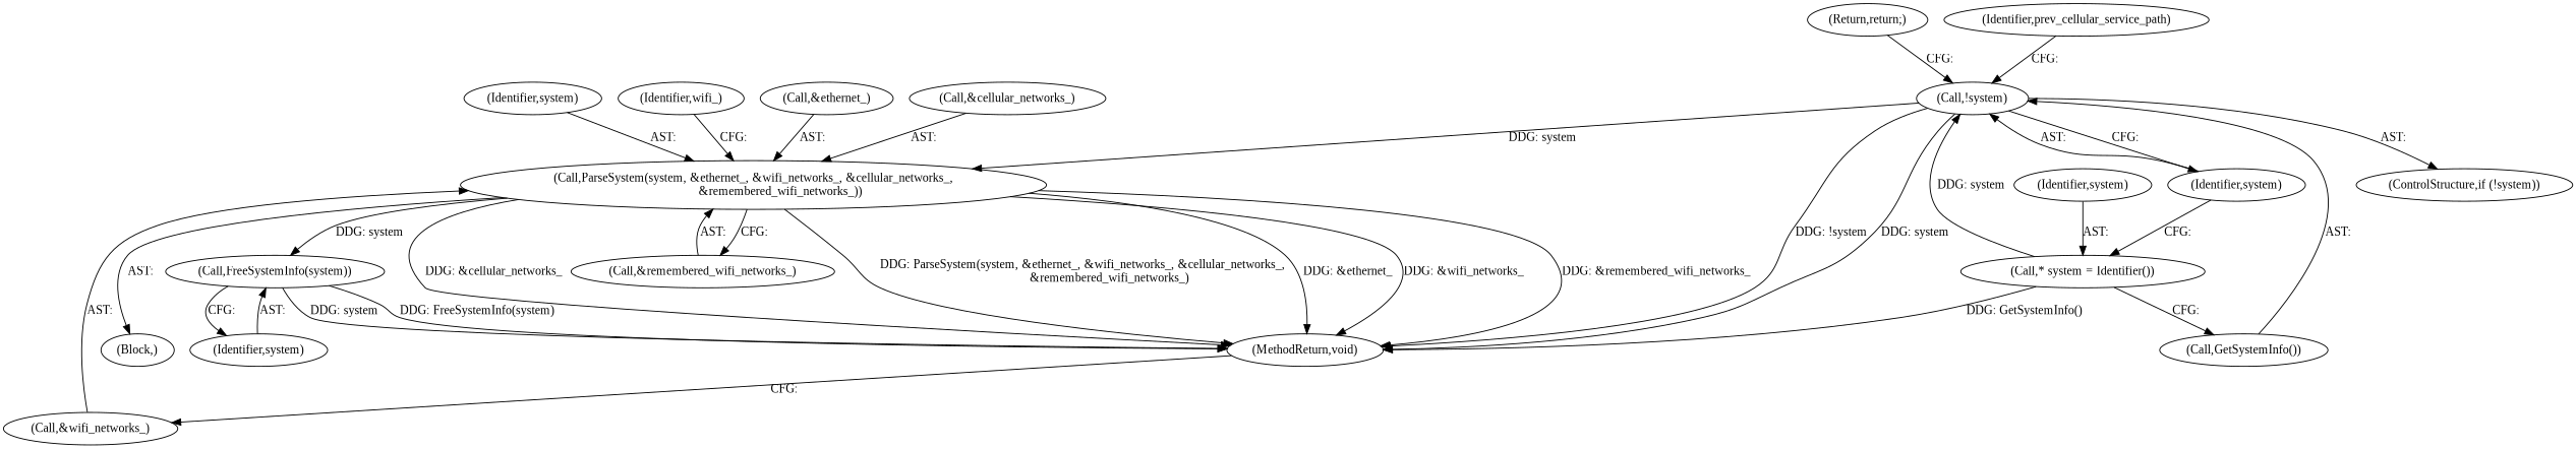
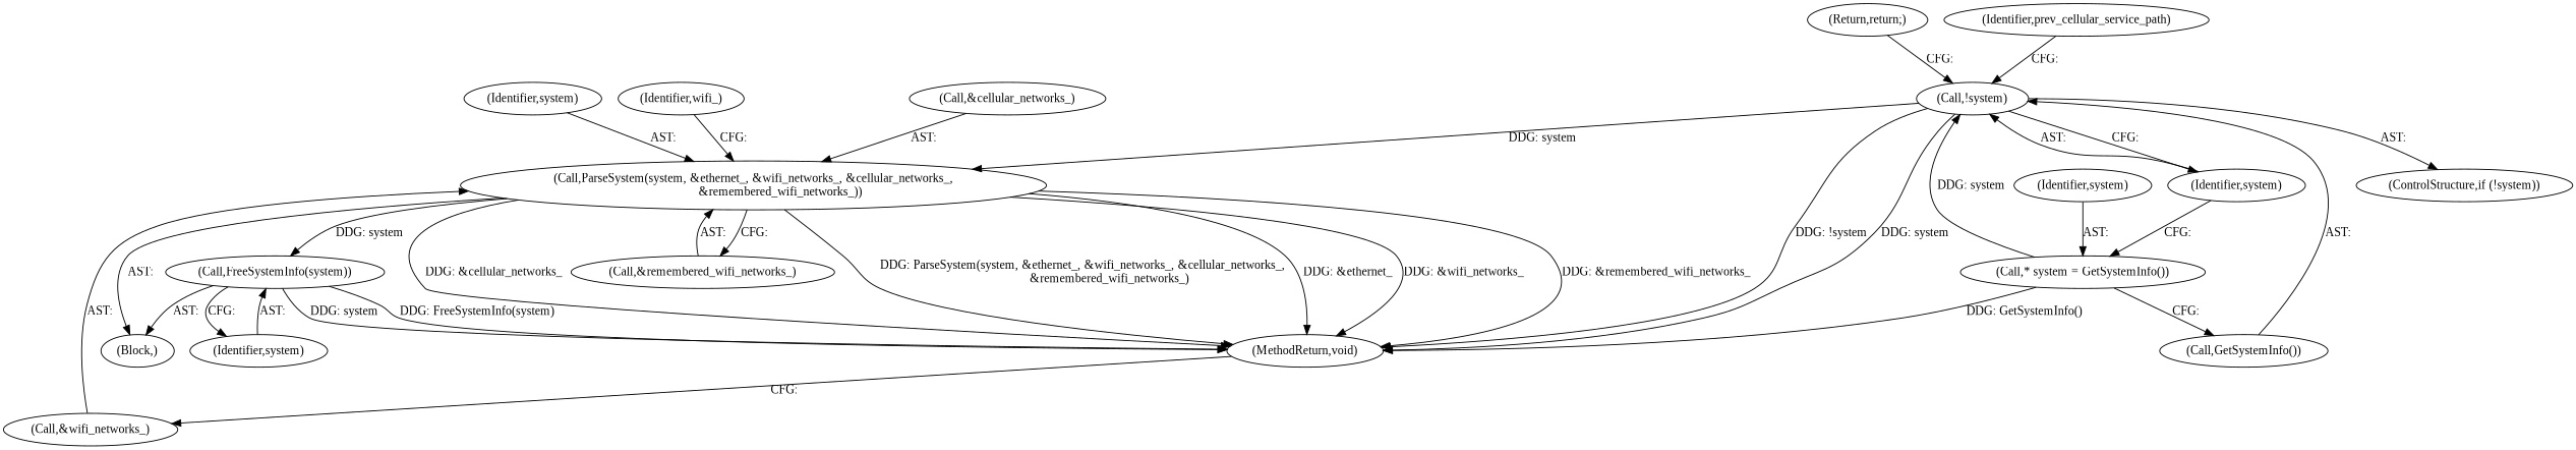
  digraph {
    fontname="Liberation Serif"
    node [fontname="Liberation Serif"]
    edge [fontname="Liberation Serif"]
    n1 [label="(Call,!system)"]
    n2 [label="(Call,ParseSystem(system, &ethernet_, &wifi_networks_, &cellular_networks_,\n                &remembered_wifi_networks_))"]
    n3 [label="(MethodReturn,void)"]
    n4 [label="(ControlStructure,if (!system))"]
    n5 [label="(Identifier,system)"]
    n6 [label="(Block,)"]
    n7 [label="(Call,FreeSystemInfo(system))"]
    n8 [label="(Call,&remembered_wifi_networks_)"]
    n9 [label="(Call,&wifi_networks_)"]
-   n10 [label="(Call,* system = Identifier())"]
+   n10 [label="(Call,* system = GetSystemInfo())"]
    n11 [label="(Call,GetSystemInfo())"]
    n12 [label="(Identifier,system)"]
    n13 [label="(Return,return;)"]
    n14 [label="(Identifier,prev_cellular_service_path)"]
-   n15 [label="(Call,&ethernet_)"]
    n16 [label="(Call,&cellular_networks_)"]
    n17 [label="(Identifier,system)"]
    n18 [label="(Identifier,system)"]
    n19 [label="(Identifier,wifi_)"]
    n1 -> n2 [label="DDG: system"]
    n1 -> n3 [label="DDG: !system"]
    n1 -> n3 [label="DDG: system"]
    n1 -> n4 [label="AST: "]
    n1 -> n5 [label="CFG: "]
    n2 -> n3 [label="DDG: &remembered_wifi_networks_"]
    n2 -> n3 [label="DDG: &cellular_networks_"]
    n2 -> n3 [label="DDG: ParseSystem(system, &ethernet_, &wifi_networks_, &cellular_networks_,\n                &remembered_wifi_networks_)"]
    n2 -> n3 [label="DDG: &ethernet_"]
    n2 -> n3 [label="DDG: &wifi_networks_"]
    n2 -> n6 [label="AST: "]
    n2 -> n7 [label="DDG: system"]
    n2 -> n8 [label="CFG: "]
    n3 -> n9 [label="CFG: "]
    n5 -> n1 [label="AST: "]
    n5 -> n10 [label="CFG: "]
    n7 -> n3 [label="DDG: system"]
    n7 -> n3 [label="DDG: FreeSystemInfo(system)"]
+   n7 -> n6 [label="AST: "]
    n7 -> n12 [label="CFG: "]
    n8 -> n2 [label="AST: "]
    n9 -> n2 [label="AST: "]
    n10 -> n1 [label="DDG: system"]
    n10 -> n3 [label="DDG: GetSystemInfo()"]
    n10 -> n11 [label="CFG: "]
    n11 -> n1 [label="AST: "]
    n12 -> n7 [label="AST: "]
    n13 -> n1 [label="CFG: "]
    n14 -> n1 [label="CFG: "]
-   n15 -> n2 [label="AST: "]
    n16 -> n2 [label="AST: "]
    n17 -> n10 [label="AST: "]
    n18 -> n2 [label="AST: "]
    n19 -> n2 [label="CFG: "]
  }
